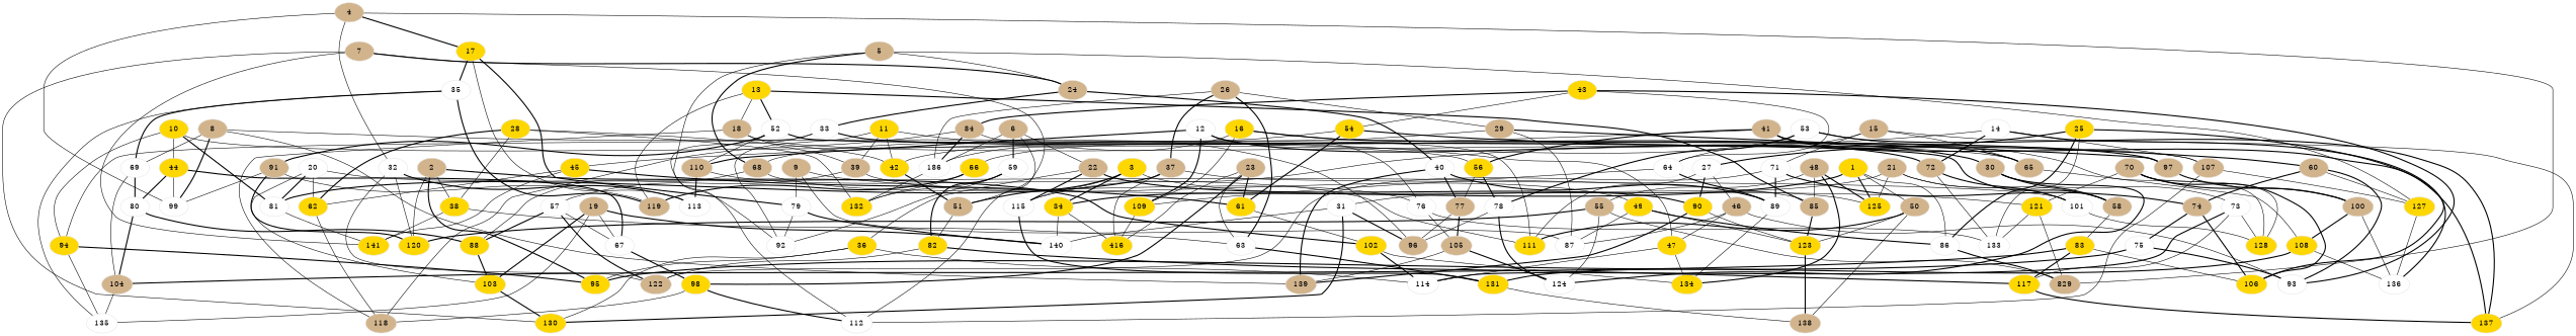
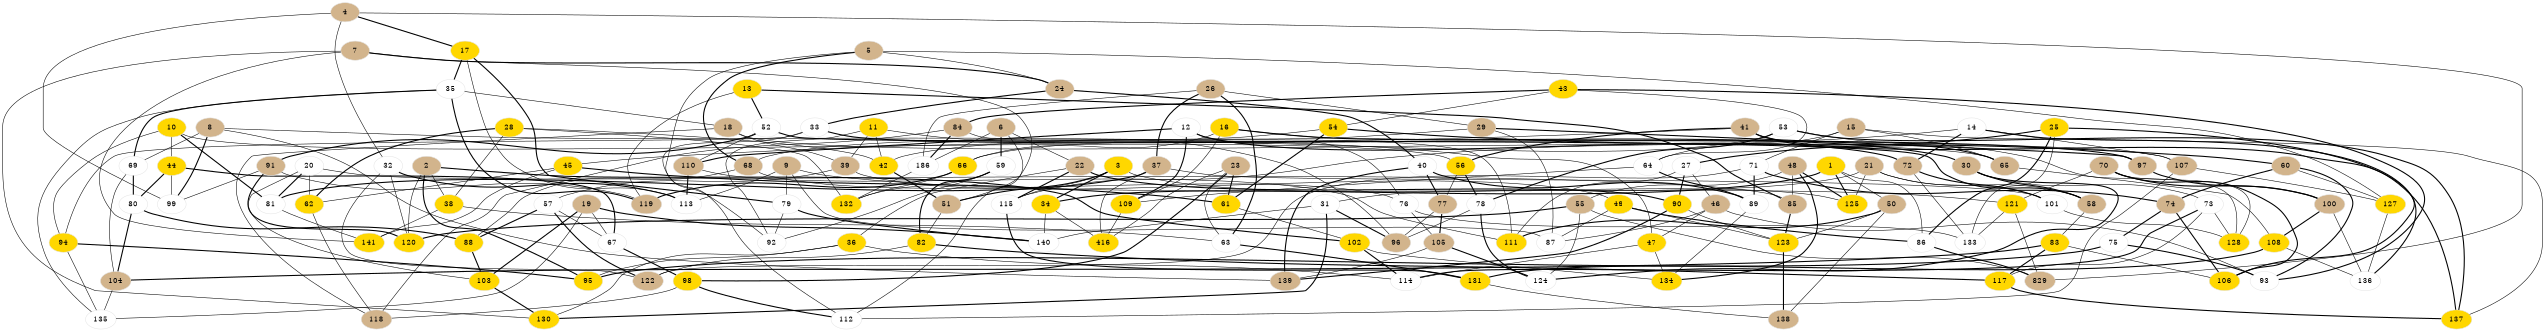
  graph {
    node [color=gray90 fillcolor=gold style=filled]
    edge [style=solid]
    1
    34
    50 [fillcolor=tan]
    86 [fillcolor=white]
    125
    140 [fillcolor=white]
    n7 [label=416]
    111
    138 [fillcolor=tan]
    123
    n11 [fillcolor=tan label=829]
    2 [fillcolor=tan]
    38
    95
    102
    120
    141
    63 [fillcolor=white]
    114 [fillcolor=white]
    134
    3
    51 [fillcolor=tan]
    115 [fillcolor=white]
    82
    131
    4 [fillcolor=tan]
    17
    32 [fillcolor=white]
    99 [fillcolor=white]
    79 [fillcolor=white]
    113 [fillcolor=white]
    35 [fillcolor=white]
    122 [fillcolor=tan]
    5 [fillcolor=tan]
    24 [fillcolor=tan]
    68 [fillcolor=tan]
    92 [fillcolor=white]
    127
    33 [fillcolor=white]
    40 [fillcolor=white]
    76 [fillcolor=white]
    88
    136 [fillcolor=white]
    6 [fillcolor=tan]
    22 [fillcolor=tan]
    59 [fillcolor=white]
    112 [fillcolor=white]
    n48 [fillcolor=white label=186]
    36
    90
    132
    7 [fillcolor=tan]
    130
    8 [fillcolor=tan]
    47
    69 [fillcolor=white]
    139 [fillcolor=tan]
    80 [fillcolor=white]
    104 [fillcolor=tan]
    9 [fillcolor=tan]
    87 [fillcolor=white]
    121
    133 [fillcolor=white]
    10
    44
    56
    81 [fillcolor=white]
    94
    67 [fillcolor=white]
    77 [fillcolor=tan]
    78 [fillcolor=white]
    135 [fillcolor=white]
    11
    39 [fillcolor=tan]
    42
    96 [fillcolor=tan]
    49
    57 [fillcolor=white]
    12 [fillcolor=white]
    72 [fillcolor=tan]
    109
    110 [fillcolor=tan]
    101 [fillcolor=white]
    105 [fillcolor=tan]
    18 [fillcolor=tan]
    13
    52 [fillcolor=white]
    85 [fillcolor=tan]
    119 [fillcolor=tan]
    65 [fillcolor=tan]
    118 [fillcolor=tan]
    58 [fillcolor=tan]
    91 [fillcolor=tan]
    14 [fillcolor=white]
    107 [fillcolor=tan]
    15 [fillcolor=tan]
    64 [fillcolor=white]
    71 [fillcolor=white]
    137
    89 [fillcolor=white]
    108
    74 [fillcolor=tan]
    16
    30 [fillcolor=tan]
    66
    73 [fillcolor=white]
    124 [fillcolor=white]
    19 [fillcolor=tan]
    103
    98
    20 [fillcolor=white]
    62
    21 [fillcolor=tan]
    31 [fillcolor=white]
    83
    128
    23 [fillcolor=tan]
    61
    97 [fillcolor=tan]
    25
    27 [fillcolor=white]
    106
    46 [fillcolor=tan]
    26 [fillcolor=tan]
    29 [fillcolor=tan]
    37 [fillcolor=tan]
    93 [fillcolor=white]
    28
    100 [fillcolor=tan]
    117
    41 [fillcolor=tan]
    45
    43
    54
    84 [fillcolor=tan]
    60 [fillcolor=tan]
    48 [fillcolor=tan]
    55 [fillcolor=tan]
    53 [fillcolor=white]
    75 [fillcolor=white]
    70 [fillcolor=tan]
    1 -- 34 [style=bold]
    1 -- 50
    1 -- 86
    1 -- 125 [style=bold]
    34 -- 140
    34 -- n7
    50 -- 111 [style=bold]
    50 -- 138
    50 -- 123
    86 -- n11 [style=bold]
    123 -- 138 [style=bold]
    2 -- 38
    2 -- 95 [style=bold]
    2 -- 102 [style=bold]
    2 -- 120
    38 -- 141
    38 -- 63
    102 -- 114 [style=bold]
    102 -- 134
    63 -- 131 [style=bold]
    3 -- 34 [style=bold]
    3 -- 125
    3 -- 51 [style=bold]
    3 -- 115
    51 -- 82
    115 -- 131 [style=bold]
    82 -- 122
    82 -- 117 [style=bold]
    131 -- 138
    4 -- n11
    4 -- 17 [style=bold]
    4 -- 32
    4 -- 99
    17 -- 79 [style=bold]
    17 -- 113
    17 -- 35 [style=bold]
    32 -- 120
    32 -- 113 [style=bold]
    32 -- 122
    79 -- 140 [style=bold]
    79 -- 92
    35 -- 69 [style=bold]
    35 -- 135
    35 -- 119 [style=bold]
    5 -- 24
    5 -- 68 [style=bold]
    5 -- 92
    5 -- 127
    24 -- 33 [style=bold]
    24 -- 40 [style=bold]
    68 -- 76
    68 -- 88
    127 -- 136
    33 -- 112
    33 -- 94
    33 -- 97 [style=bold]
    40 -- 139 [style=bold]
    40 -- 77 [style=bold]
    40 -- 89 [style=bold]
    76 -- 133
    76 -- 105
    88 -- 103 [style=bold]
    6 -- 22
    6 -- 59 [style=bold]
    6 -- 112
    6 -- n48
    22 -- 115 [style=bold]
    22 -- 36
    22 -- 90 [style=bold]
    59 -- 82 [style=bold]
    59 -- 92
    59 -- 132
    n48 -- 132
    36 -- 95
    36 -- 114
    36 -- 130
    90 -- 123
    90 -- 139 [style=bold]
    7 -- 141
    7 -- 51
    7 -- 24 [style=bold]
    7 -- 130
    8 -- 99 [style=bold]
    8 -- 47
    8 -- 69
    8 -- 139
    47 -- 114
    47 -- 134
    69 -- 80 [style=bold]
    69 -- 104
    80 -- 88 [style=bold]
    80 -- 104 [style=bold]
    104 -- 135
    9 -- 79
+   9 -- 113
    9 -- 87
    9 -- 121
    121 -- n11
    121 -- 133
    10 -- 44
    10 -- 56
    10 -- 81 [style=bold]
    10 -- 94
    44 -- 99
    44 -- 80 [style=bold]
    44 -- 67 [style=bold]
    56 -- 77
    56 -- 78 [style=bold]
    81 -- 141
    94 -- 95 [style=bold]
    94 -- 135
    67 -- 98 [style=bold]
    77 -- 96
    77 -- 105 [style=bold]
    78 -- 96
    78 -- 124 [style=bold]
    11 -- 92
    11 -- 39
    11 -- 42
    11 -- 96
    39 -- 49
    39 -- 57
    42 -- 51 [style=bold]
    49 -- 86 [style=bold]
    49 -- 123
    49 -- 87
    57 -- 122 [style=bold]
    57 -- 88 [style=bold]
    57 -- 67
    12 -- 76
    12 -- 72 [style=bold]
    12 -- 109 [style=bold]
    12 -- 110 [style=bold]
    72 -- 133
    72 -- 101 [style=bold]
    109 -- n7
    110 -- 111
    110 -- 113 [style=bold]
    101 -- 128
    105 -- 139
    105 -- 124 [style=bold]
    18 -- 39
    18 -- 65
    18 -- 118
-   13 -- 18
+   35 -- 18
    13 -- 52 [style=bold]
    13 -- 85 [style=bold]
    13 -- 119
    52 -- 110
    52 -- 58 [style=bold]
    52 -- 91 [style=bold]
    85 -- 123 [style=bold]
    65 -- 108
    58 -- 83
    91 -- 120 [style=bold]
    91 -- 99
    91 -- 119
    14 -- 115
    14 -- 136 [style=bold]
    14 -- 72 [style=bold]
    14 -- 107
    107 -- 127
    107 -- 112
    15 -- 65
    15 -- 64
    15 -- 71
    15 -- 137
    64 -- 109
    64 -- 89 [style=bold]
    71 -- 122
    71 -- 89 [style=bold]
    71 -- 74 [style=bold]
    89 -- 134
    108 -- 131 [style=bold]
    108 -- 136
    74 -- 106 [style=bold]
    74 -- 75 [style=bold]
    16 -- 109
    16 -- 107
    16 -- 30 [style=bold]
-   16 -- n48
+   16 -- 66
    30 -- 58 [style=bold]
    30 -- 73
    30 -- 124 [style=bold]
    66 -- 132
    66 -- 119 [style=bold]
    73 -- 114 [style=bold]
    73 -- 128
    73 -- 117
    19 -- 140 [style=bold]
    19 -- 67
    19 -- 135
    19 -- 103 [style=bold]
    103 -- 130 [style=bold]
    98 -- 112 [style=bold]
    98 -- 118
    20 -- 81 [style=bold]
    20 -- 85
    20 -- 103
    20 -- 62
    62 -- 118
    21 -- 125
    21 -- 101
    21 -- 58
    21 -- 31
    31 -- 140
    31 -- 130 [style=bold]
    31 -- 96 [style=bold]
    83 -- 104 [style=bold]
    83 -- 106
    83 -- 117 [style=bold]
    23 -- n7
    23 -- 63
    23 -- 98 [style=bold]
    23 -- 61 [style=bold]
    61 -- 102
    97 -- 100 [style=bold]
    25 -- 86 [style=bold]
    25 -- 133
    25 -- 27 [style=bold]
    25 -- 106 [style=bold]
    27 -- 111
    27 -- 90 [style=bold]
    27 -- 46
    46 -- 47
    46 -- 87
    46 -- 93
    26 -- 63 [style=bold]
    26 -- n48
    26 -- 29
    26 -- 37 [style=bold]
    29 -- 87
    29 -- 42
    29 -- 97 [style=bold]
    37 -- n7
    37 -- 81 [style=bold]
    37 -- 101
    28 -- 38
    28 -- 132
    28 -- 42
    28 -- 62 [style=bold]
    100 -- 136
    100 -- 108 [style=bold]
    117 -- 137 [style=bold]
    41 -- 56 [style=bold]
    41 -- 65 [style=bold]
    41 -- 137 [style=bold]
    41 -- 45
    45 -- 141
    45 -- 62
    45 -- 61 [style=bold]
    43 -- 64
    43 -- 93 [style=bold]
    43 -- 54
    43 -- 84 [style=bold]
    54 -- 68
    54 -- 61 [style=bold]
    54 -- 60 [style=bold]
    84 -- 111
    84 -- n48 [style=bold]
    84 -- 118
    60 -- 127
    60 -- 74 [style=bold]
    60 -- 93 [style=bold]
    48 -- 125 [style=bold]
    48 -- 134 [style=bold]
    48 -- 85
    48 -- 55
    55 -- n11
    55 -- 120 [style=bold]
    55 -- 124
    53 -- 78 [style=bold]
    53 -- 137 [style=bold]
    53 -- 66
    53 -- 128
    75 -- 95 [style=bold]
    75 -- 93 [style=bold]
    70 -- 121
    70 -- 128
    70 -- 106 [style=bold]
    70 -- 100 [style=bold]
  }
